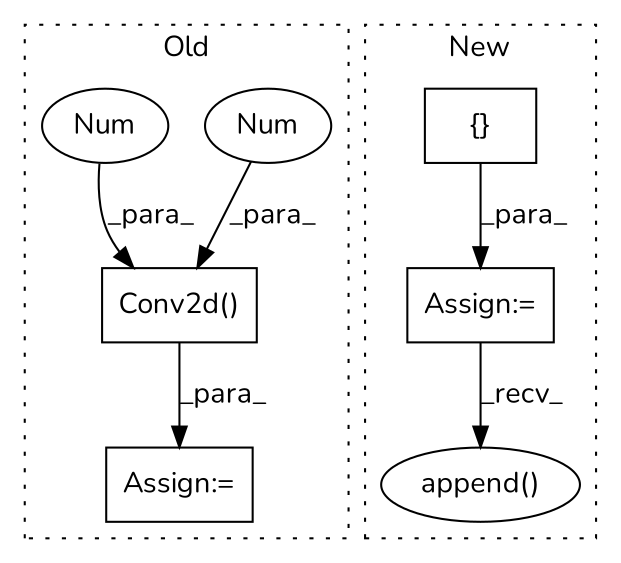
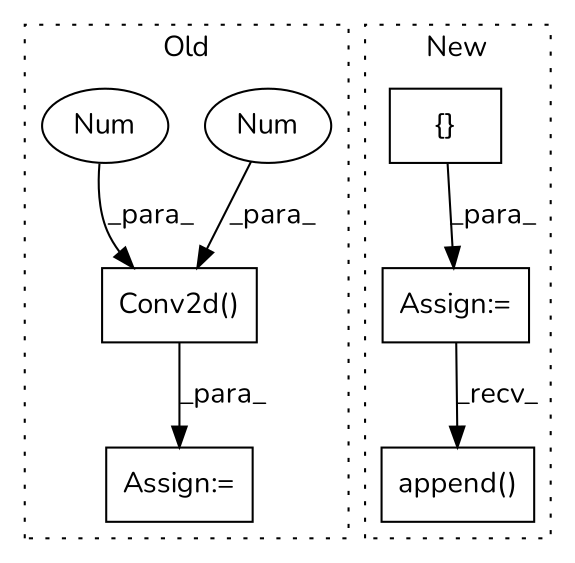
  digraph {
    fontname=Nunito
    node [a=75 l=1 shape=box fontname=Nunito]
    edge [fontname=Nunito]
    n1 [l="10,13" label="Conv2d()" s="4577,4635"]
    n2 [a=76 label=Num s=4628 shape=ellipse]
    n3 [a=76 label=Num s=4634 shape=ellipse]
    n4 [a=68 l=3 label="Assign:=" s=4547]
-   n5 [l="14,1" label="append()" s="2652,2708" shape=ellipse]
+   n5 [l="14,1" label="append()" s="2652,2708"]
    n6 [a=59 l="2,1" label="{}" s="2590,2590"]
    n7 [a=68 l=3 label="Assign:=" s=2587]
    subgraph cluster_1 {
      label=Old
      style=dotted
      n1
      n2
      n3
      n4
    }
    subgraph cluster_2 {
      label=New
      style=dotted
      n5
      n6
      n7
    }
    n1 -> n4 [label=_para_]
    n2 -> n1 [label=_para_]
    n3 -> n1 [label=_para_]
    n6 -> n7 [label=_para_]
    n7 -> n5 [label=_recv_]
  }
